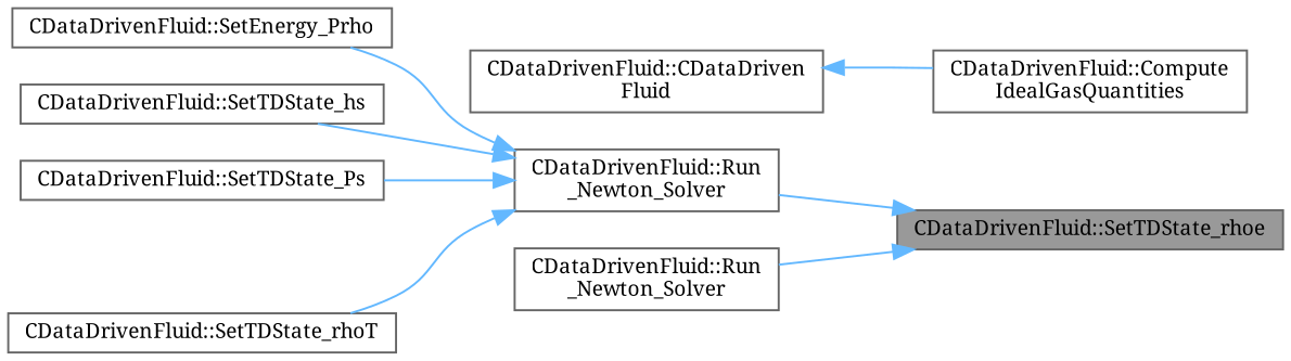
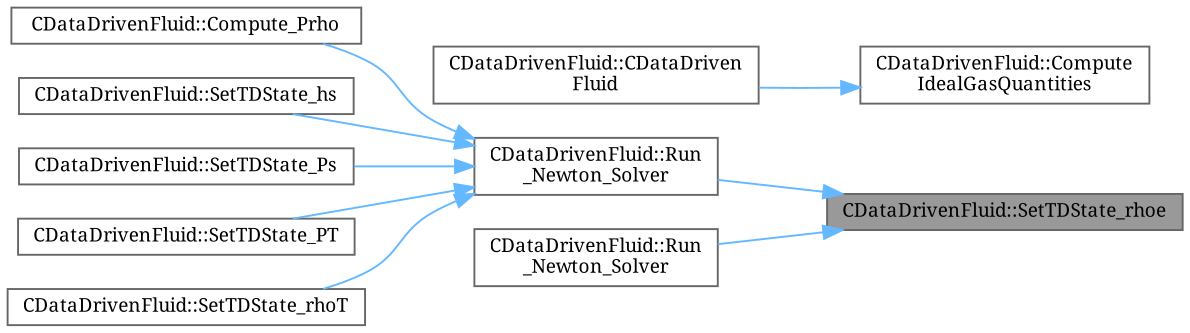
  digraph {
    fontname="Noto Serif"
    rankdir=RL
    node [color=grey40 fillcolor=white fontname="Noto Serif" fontsize=10 shape=box style=filled]
    edge [color=steelblue1 dir=back fontname="Noto Serif" fontsize=10 labelfontname=Helvetica labelfontsize=10 style=solid]
    n1 [color=gray40 fillcolor=grey60 fontcolor=black height=0.2 label="CDataDrivenFluid::SetTDState_rhoe" width=0.4]
    n2 [height=0.2 label="CDataDrivenFluid::Run\l_Newton_Solver" width=0.4]
    n3 [height=0.2 label="CDataDrivenFluid::Run\l_Newton_Solver" width=0.4]
    n4 [height=0.2 label="CDataDrivenFluid::Compute\lIdealGasQuantities" width=0.4]
    n5 [height=0.2 label="CDataDrivenFluid::CDataDriven\lFluid" width=0.4]
-   n6 [height=0.2 label="CDataDrivenFluid::SetEnergy_Prho" width=0.4]
+   n6 [height=0.2 label="CDataDrivenFluid::Compute_Prho" width=0.4]
    n7 [height=0.2 label="CDataDrivenFluid::SetTDState_hs" width=0.4]
    n8 [height=0.2 label="CDataDrivenFluid::SetTDState_Ps" width=0.4]
+   n9 [height=0.2 label="CDataDrivenFluid::SetTDState_PT" width=0.4]
    n10 [height=0.2 label="CDataDrivenFluid::SetTDState_rhoT" width=0.4]
    n1 -> n2
    n1 -> n3
    n2 -> n6
    n2 -> n7
    n2 -> n8
+   n2 -> n9
    n2 -> n10
-   n5 -> n4
+   n4 -> n5
  }
